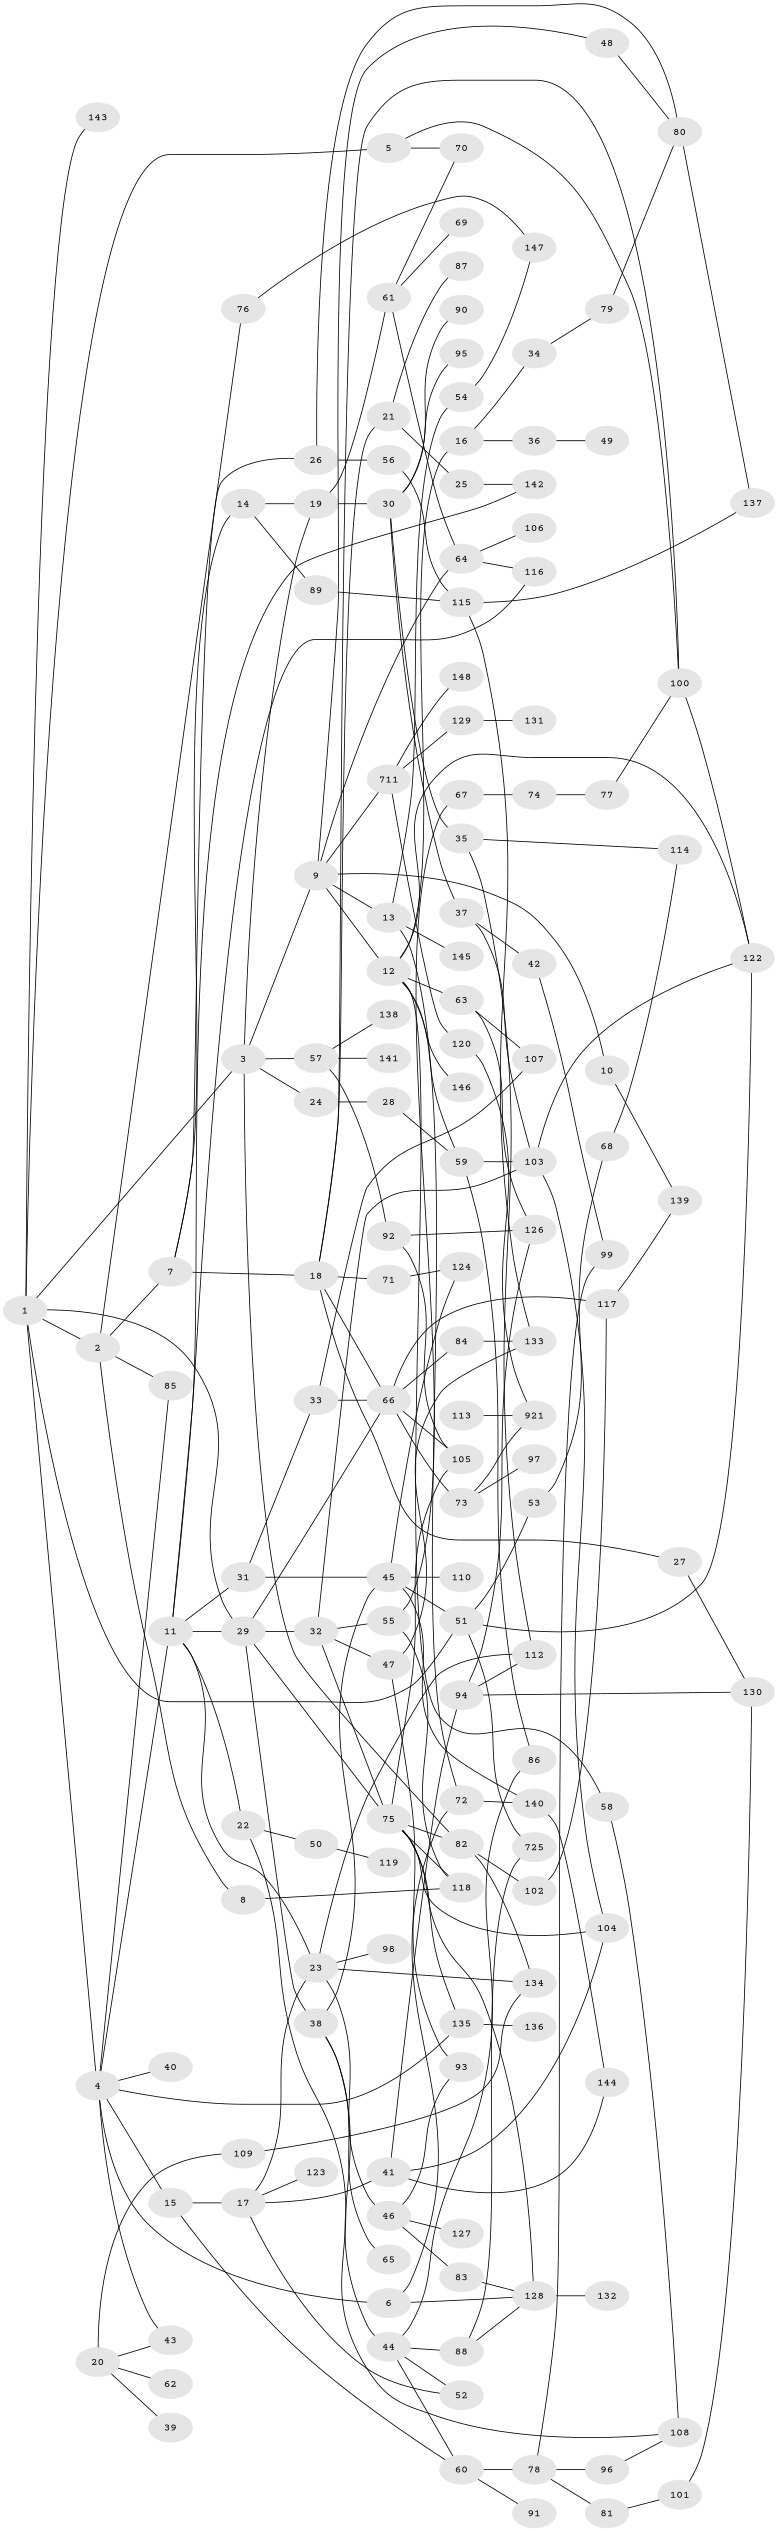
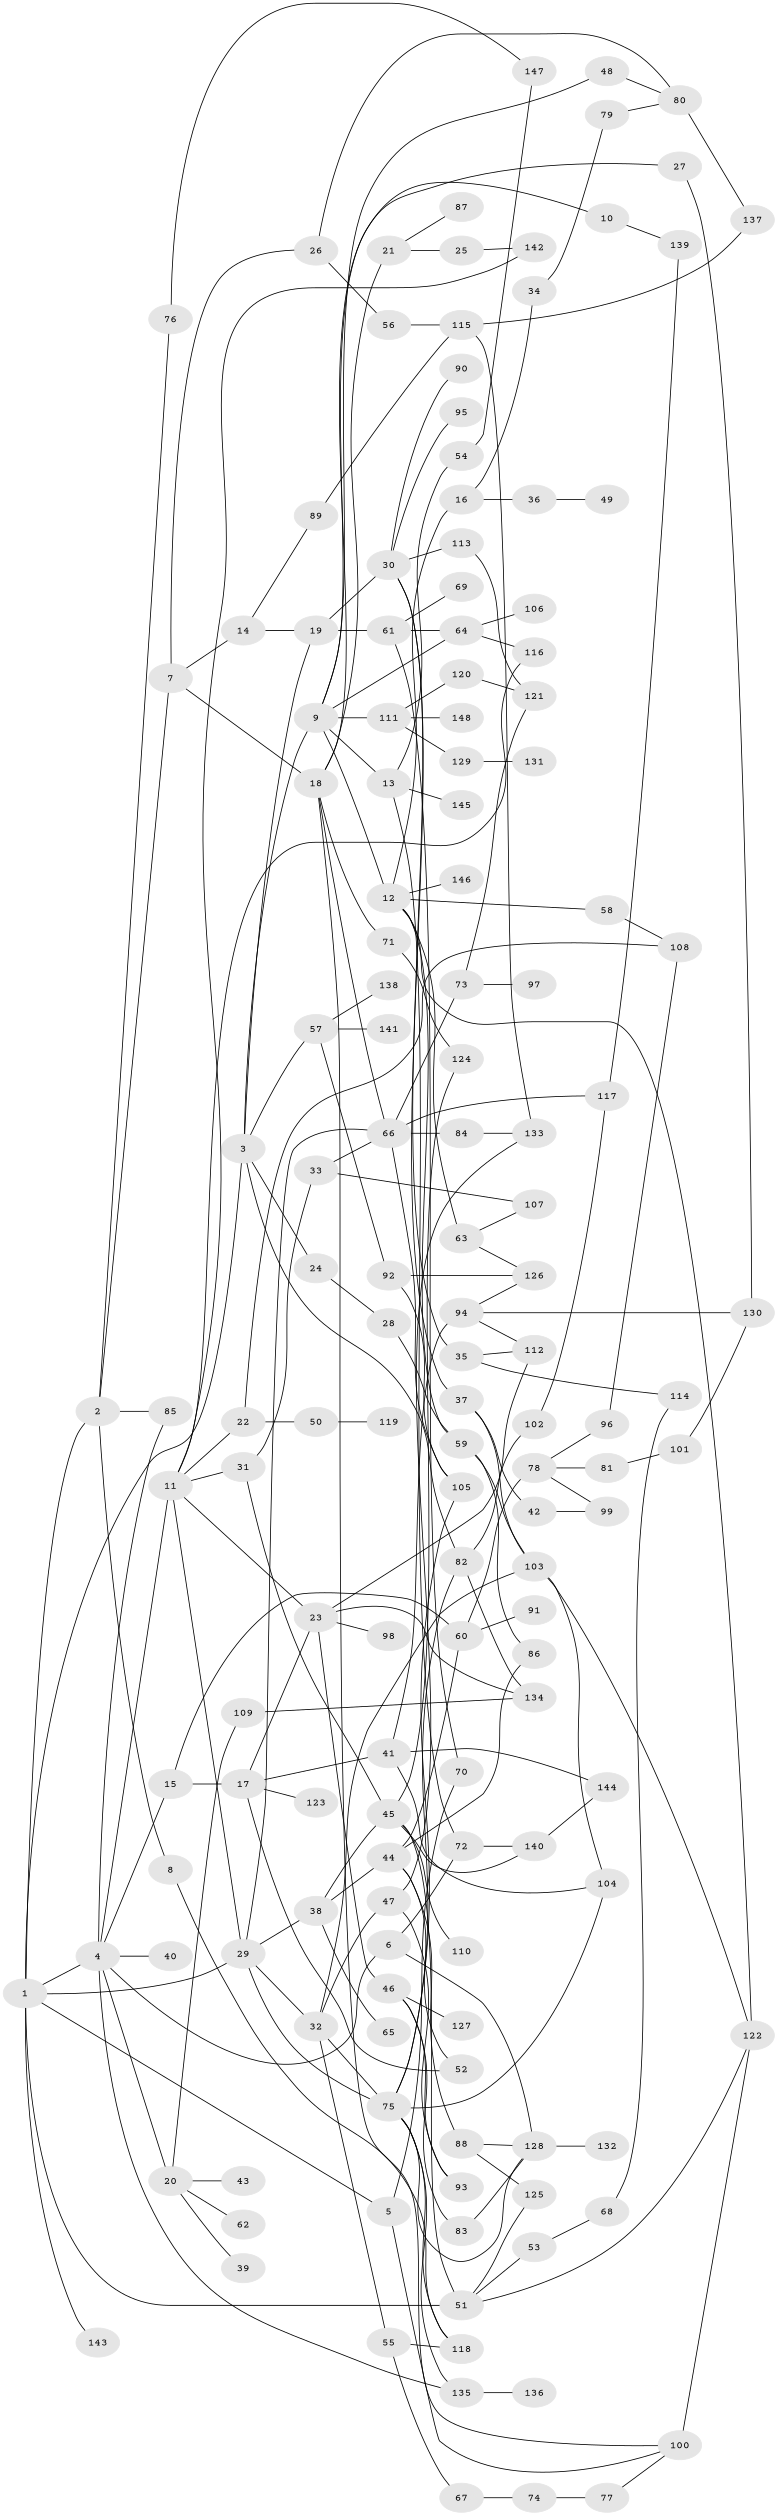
  graph {
    fontname="Courier Prime"
    rankdir=LR
    node [color=gray90 fontname="Courier Prime" style=filled]
    edge [fontname="Courier Prime"]
    1
    2
    3
    4
    5
    29
    51
    143
    7
    8
    76
    85
    9
    19
    24
    57
    82
    6
    11
    15
    20
    40
    135
    70
    100
    66
    32
    38
    75
    122
    53
-   125 [label=725]
+   125
    14
    18
    26
    118
    147
    10
    12
    13
    48
    64
-   111 [label=711]
+   111
    30
    61
    28
    92
    138
    141
    134
    102
    72
    128
    22
    23
    31
    116
    142
    17
    60
    39
    43
    62
    109
    136
    140
    132
    89
    21
    27
    71
    56
    80
    139
    16
    58
    59
    63
    146
    54
    145
    106
    120
    129
    148
    50
    108
    46
    98
    112
    33
    45
    34
    79
    36
    103
    86
    107
    126
    115
    41
    52
    123
    78
    91
    49
    94
    104
    144
    25
    87
    130
    73
    84
    105
    117
    124
    35
    37
    90
    95
    113
    69
    119
    83
    93
    127
    137
    47
    55
    44
    65
    114
    42
-   121 [label=921]
+   121
    110
    133
    67
    99
    88
    68
    74
    81
    96
    97
    77
    101
    131
    1 -- 2
    1 -- 3
    1 -- 4
    1 -- 5
    1 -- 29
    1 -- 51
    1 -- 143
    2 -- 7
    2 -- 8
    2 -- 76
    2 -- 85
    3 -- 9
    3 -- 19
    3 -- 24
    3 -- 57
    3 -- 82
    4 -- 85
    4 -- 6
    4 -- 11
    4 -- 15
-   4 -- 43
+   4 -- 20
    4 -- 40
    4 -- 135
    5 -- 70
    5 -- 100
    29 -- 66
    29 -- 32
    29 -- 38
    29 -- 75
    51 -- 122
    51 -- 53
    51 -- 125
    7 -- 14
    7 -- 18
    7 -- 26
    8 -- 118
    76 -- 147
    9 -- 10
    9 -- 12
    9 -- 13
    9 -- 48
    9 -- 64
    9 -- 111
    19 -- 30
    19 -- 61
    24 -- 28
    57 -- 92
    57 -- 138
    57 -- 141
    82 -- 134
    82 -- 102
    6 -- 72
    6 -- 128
    11 -- 29
    11 -- 22
    11 -- 23
    11 -- 31
    11 -- 116
    11 -- 142
    15 -- 17
    15 -- 60
    20 -- 39
    20 -- 43
    20 -- 62
    20 -- 109
    135 -- 136
    100 -- 122
    66 -- 73
    66 -- 84
    66 -- 105
    66 -- 117
    32 -- 75
    32 -- 103
    32 -- 47
    32 -- 55
    38 -- 45
    38 -- 44
    38 -- 65
    75 -- 82
    75 -- 135
    75 -- 118
    75 -- 128
    75 -- 104
    75 -- 105
    53 -- 68
    14 -- 19
    14 -- 89
    18 -- 100
    18 -- 66
    18 -- 21
    18 -- 27
    18 -- 71
    26 -- 56
    26 -- 80
    10 -- 139
    12 -- 122
    12 -- 16
    12 -- 58
    12 -- 59
    12 -- 63
    12 -- 146
    13 -- 72
    13 -- 54
    13 -- 145
    48 -- 80
    64 -- 116
    64 -- 106
    111 -- 120
    111 -- 129
    111 -- 148
    30 -- 35
    30 -- 37
    30 -- 90
    30 -- 95
+   30 -- 113
    61 -- 70
    61 -- 64
    61 -- 69
    28 -- 59
    92 -- 126
    92 -- 105
    102 -- 117
    72 -- 140
    128 -- 132
    22 -- 50
    22 -- 108
    23 -- 134
    23 -- 46
    23 -- 98
    23 -- 112
    31 -- 33
    31 -- 45
    17 -- 23
    17 -- 41
    17 -- 52
    17 -- 123
    60 -- 78
    60 -- 91
    109 -- 134
    140 -- 144
    89 -- 115
    21 -- 25
    21 -- 87
    27 -- 130
    71 -- 124
    56 -- 115
    80 -- 137
    16 -- 34
    16 -- 36
    58 -- 108
    59 -- 103
    59 -- 86
    63 -- 107
    63 -- 126
    54 -- 147
    120 -- 121
    129 -- 131
    50 -- 119
    46 -- 83
    46 -- 93
    46 -- 127
    33 -- 66
    33 -- 107
    45 -- 51
    45 -- 140
    45 -- 124
    45 -- 110
    34 -- 79
    79 -- 80
    36 -- 49
    103 -- 122
    103 -- 104
    115 -- 137
    115 -- 133
    41 -- 94
    41 -- 104
    41 -- 144
    78 -- 99
    78 -- 81
    78 -- 96
    94 -- 112
    94 -- 126
    94 -- 130
    25 -- 142
    73 -- 121
    73 -- 97
    84 -- 133
    117 -- 139
    35 -- 112
    35 -- 114
    37 -- 103
    37 -- 42
    113 -- 121
    83 -- 128
    47 -- 93
    47 -- 133
    55 -- 118
    55 -- 67
    44 -- 60
    44 -- 86
    44 -- 52
    44 -- 88
    42 -- 99
    67 -- 74
    88 -- 125
    88 -- 128
    68 -- 114
    74 -- 77
    81 -- 101
    96 -- 108
    77 -- 100
    101 -- 130
  }
